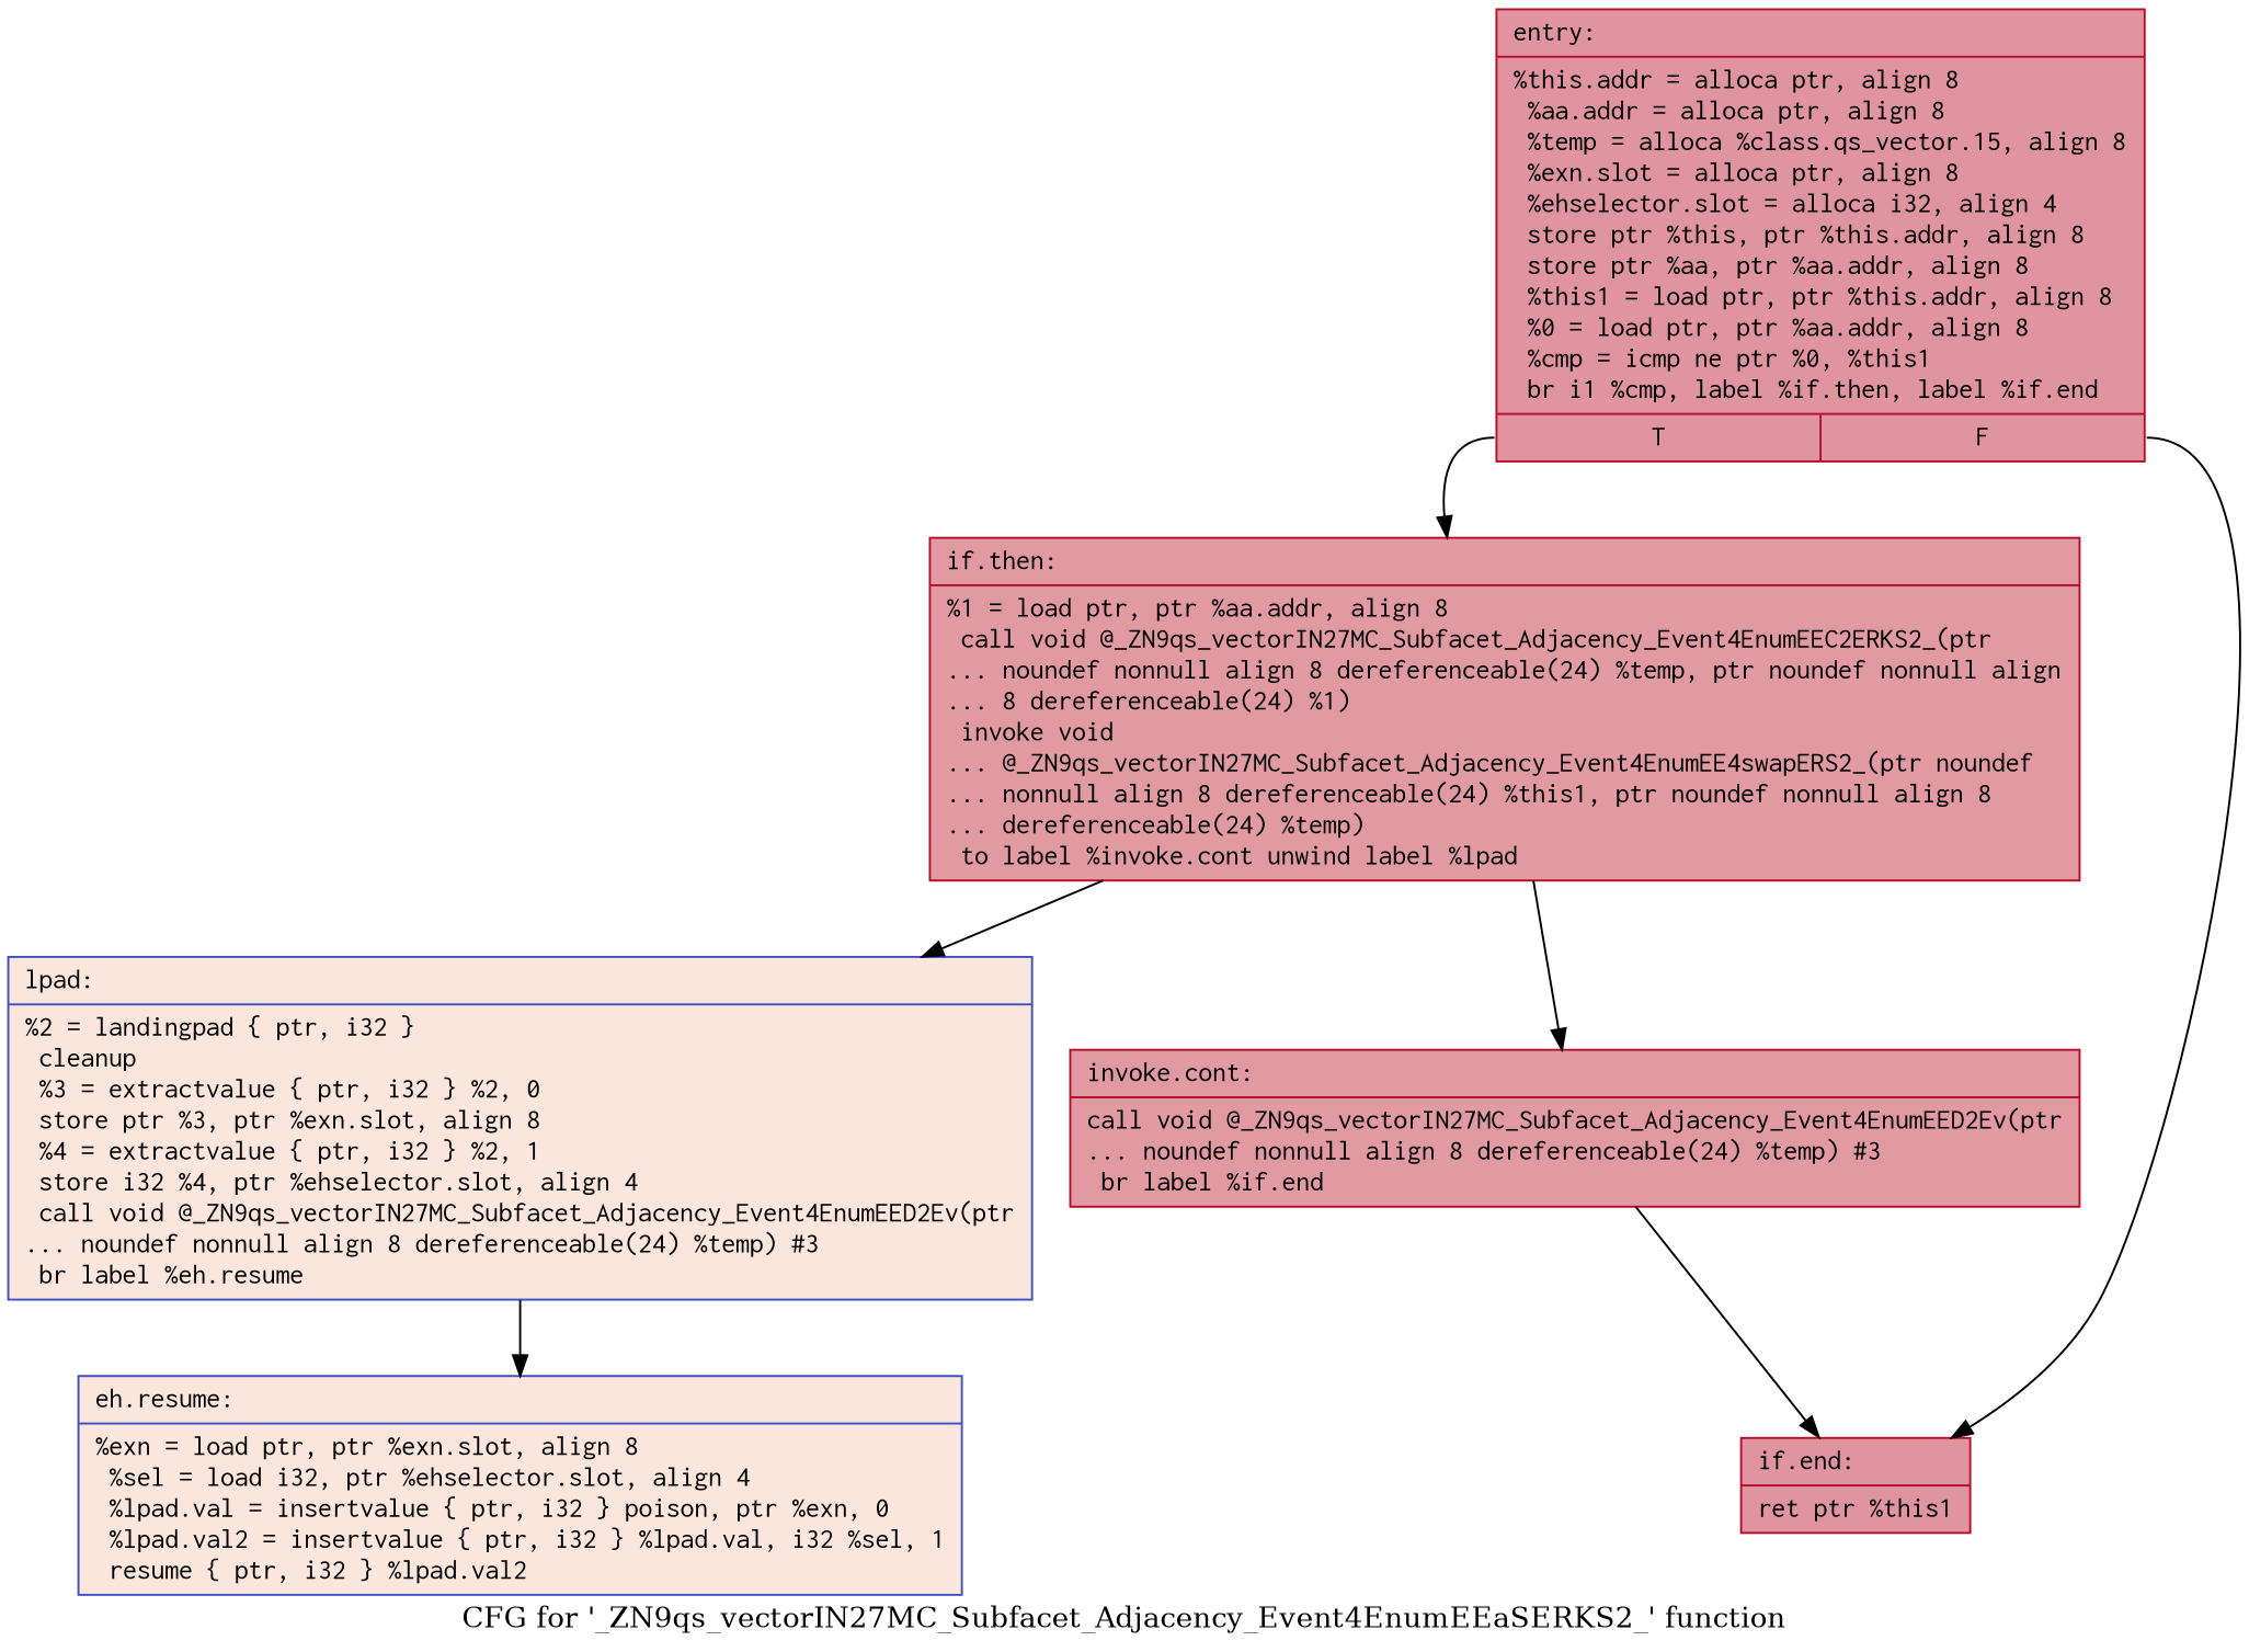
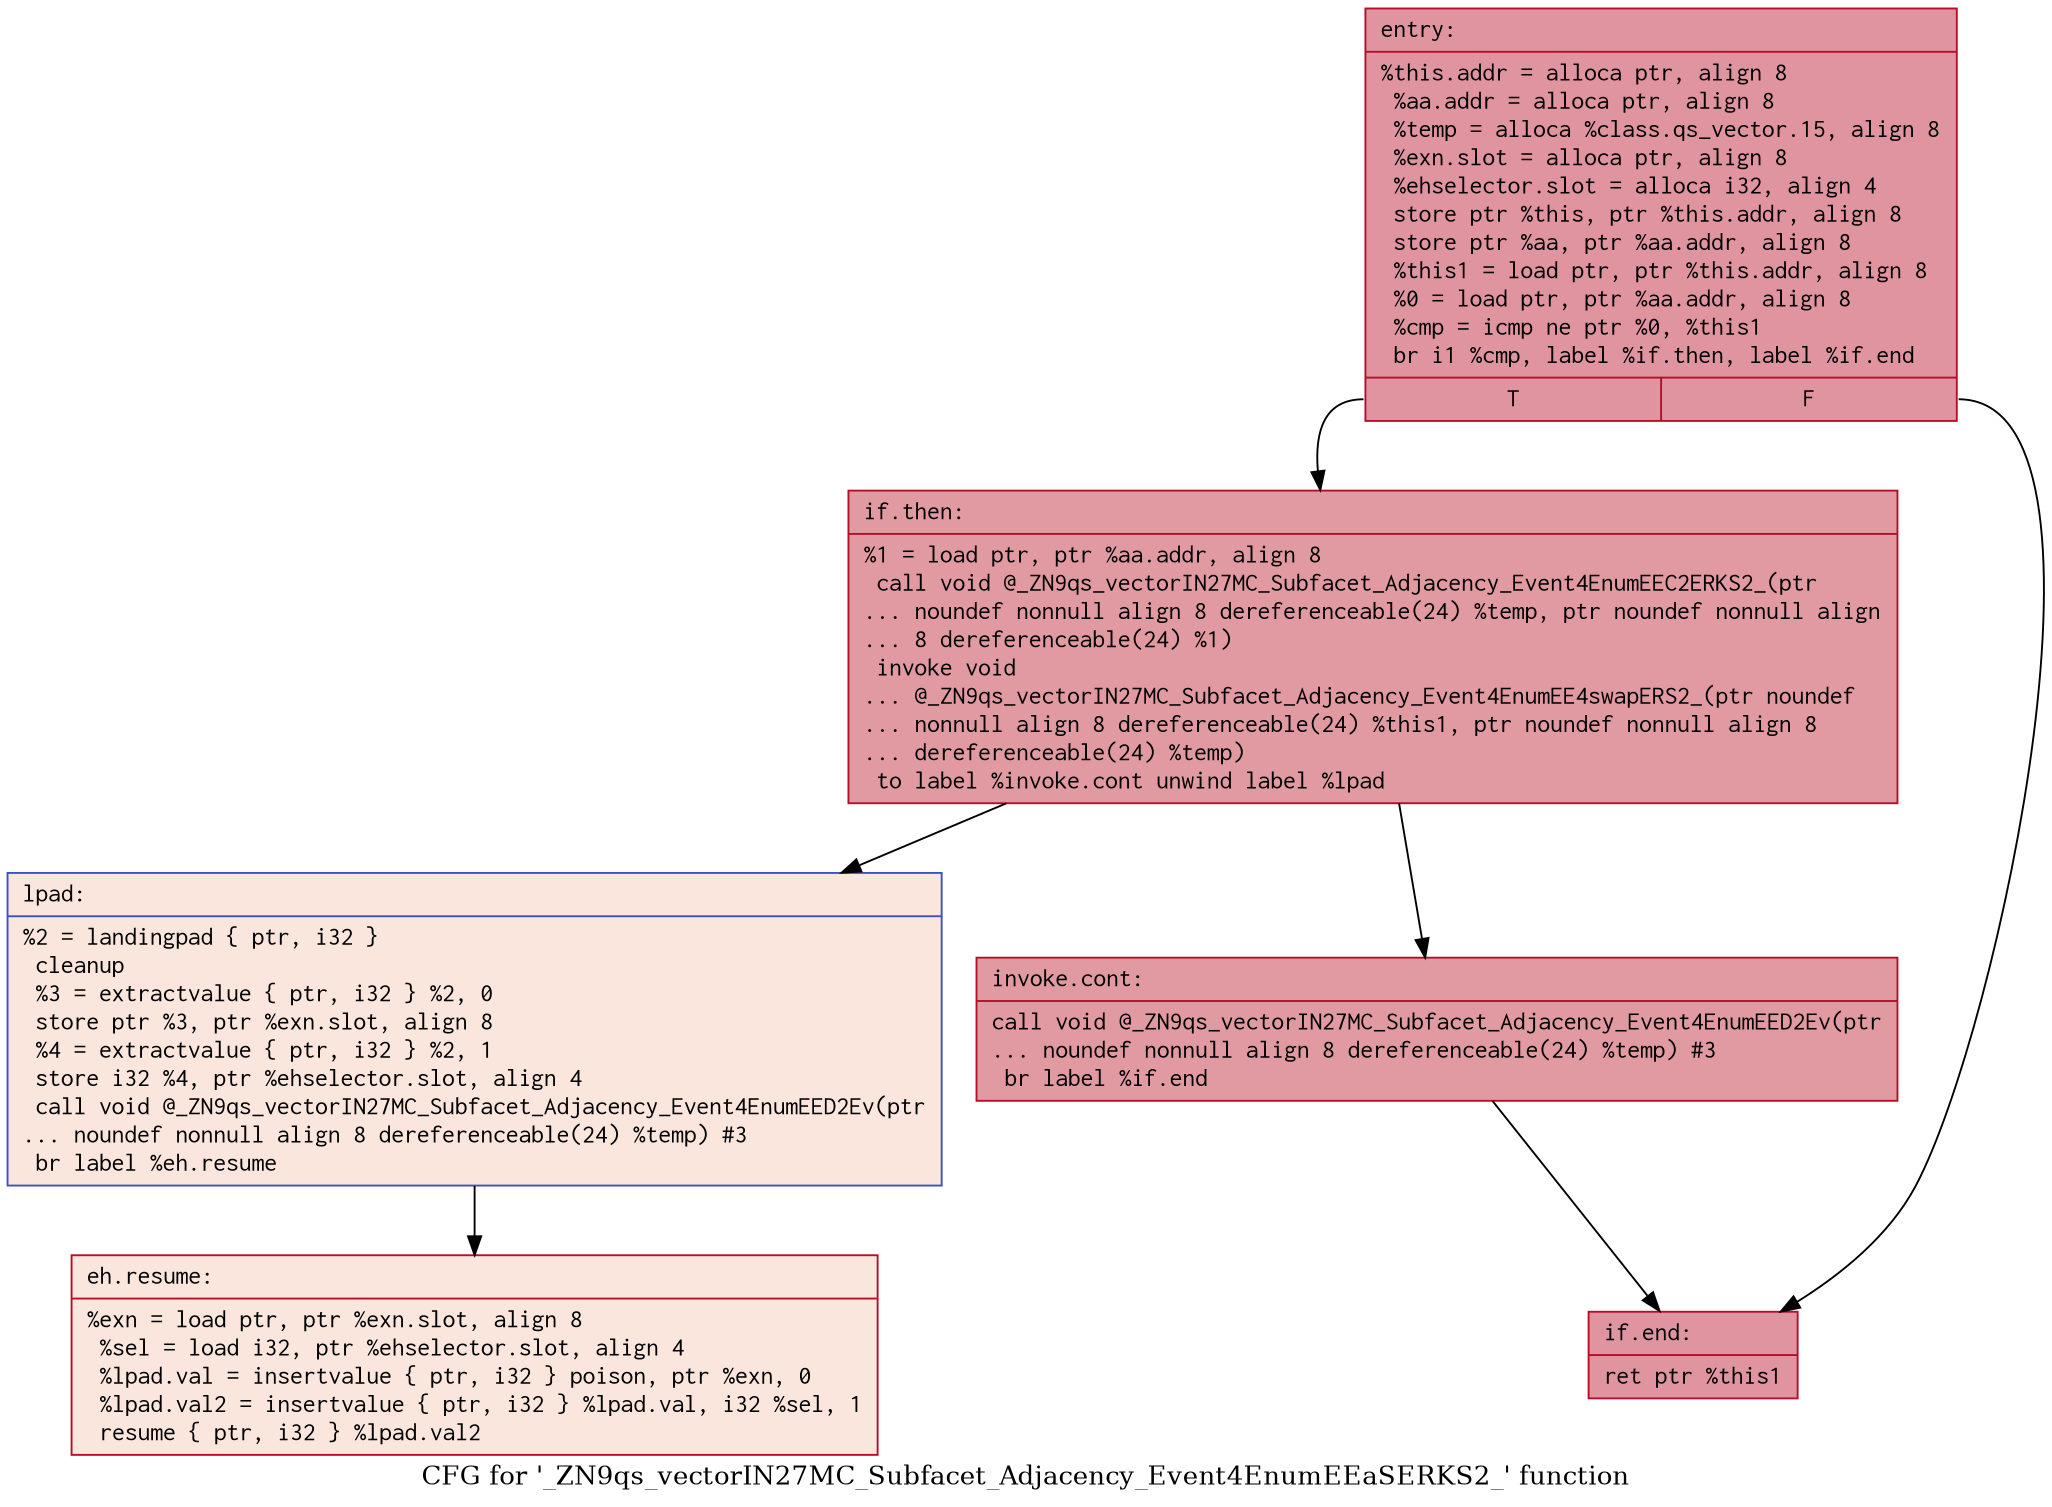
  digraph {
    label="CFG for '_ZN9qs_vectorIN27MC_Subfacet_Adjacency_Event4EnumEEaSERKS2_' function"
    node [color="#b70d28ff" fillcolor="#b70d2870" fontname=Courier shape=record style=filled]
    n1 [label="{entry:\l|  %this.addr = alloca ptr, align 8\l  %aa.addr = alloca ptr, align 8\l  %temp = alloca %class.qs_vector.15, align 8\l  %exn.slot = alloca ptr, align 8\l  %ehselector.slot = alloca i32, align 4\l  store ptr %this, ptr %this.addr, align 8\l  store ptr %aa, ptr %aa.addr, align 8\l  %this1 = load ptr, ptr %this.addr, align 8\l  %0 = load ptr, ptr %aa.addr, align 8\l  %cmp = icmp ne ptr %0, %this1\l  br i1 %cmp, label %if.then, label %if.end\l|{<s0>T|<s1>F}}"]
    n2 [fillcolor="#bb1b2c70" label="{if.then:\l|  %1 = load ptr, ptr %aa.addr, align 8\l  call void @_ZN9qs_vectorIN27MC_Subfacet_Adjacency_Event4EnumEEC2ERKS2_(ptr\l... noundef nonnull align 8 dereferenceable(24) %temp, ptr noundef nonnull align\l... 8 dereferenceable(24) %1)\l  invoke void\l... @_ZN9qs_vectorIN27MC_Subfacet_Adjacency_Event4EnumEE4swapERS2_(ptr noundef\l... nonnull align 8 dereferenceable(24) %this1, ptr noundef nonnull align 8\l... dereferenceable(24) %temp)\l          to label %invoke.cont unwind label %lpad\l}"]
    n3 [label="{if.end:\l|  ret ptr %this1\l}"]
    n4 [fillcolor="#bb1b2c70" label="{invoke.cont:\l|  call void @_ZN9qs_vectorIN27MC_Subfacet_Adjacency_Event4EnumEED2Ev(ptr\l... noundef nonnull align 8 dereferenceable(24) %temp) #3\l  br label %if.end\l}"]
    n5 [color="#3d50c3ff" fillcolor="#f3c7b170" label="{lpad:\l|  %2 = landingpad \{ ptr, i32 \}\l          cleanup\l  %3 = extractvalue \{ ptr, i32 \} %2, 0\l  store ptr %3, ptr %exn.slot, align 8\l  %4 = extractvalue \{ ptr, i32 \} %2, 1\l  store i32 %4, ptr %ehselector.slot, align 4\l  call void @_ZN9qs_vectorIN27MC_Subfacet_Adjacency_Event4EnumEED2Ev(ptr\l... noundef nonnull align 8 dereferenceable(24) %temp) #3\l  br label %eh.resume\l}"]
-   n6 [color="#3d50c3ff" fillcolor="#f3c7b170" label="{eh.resume:\l|  %exn = load ptr, ptr %exn.slot, align 8\l  %sel = load i32, ptr %ehselector.slot, align 4\l  %lpad.val = insertvalue \{ ptr, i32 \} poison, ptr %exn, 0\l  %lpad.val2 = insertvalue \{ ptr, i32 \} %lpad.val, i32 %sel, 1\l  resume \{ ptr, i32 \} %lpad.val2\l}"]
+   n6 [fillcolor="#f3c7b170" label="{eh.resume:\l|  %exn = load ptr, ptr %exn.slot, align 8\l  %sel = load i32, ptr %ehselector.slot, align 4\l  %lpad.val = insertvalue \{ ptr, i32 \} poison, ptr %exn, 0\l  %lpad.val2 = insertvalue \{ ptr, i32 \} %lpad.val, i32 %sel, 1\l  resume \{ ptr, i32 \} %lpad.val2\l}"]
    n1 -> n2 [tailport=s0]
    n1 -> n3 [tailport=s1]
    n2 -> n4
    n2 -> n5
    n4 -> n3
    n5 -> n6
  }
